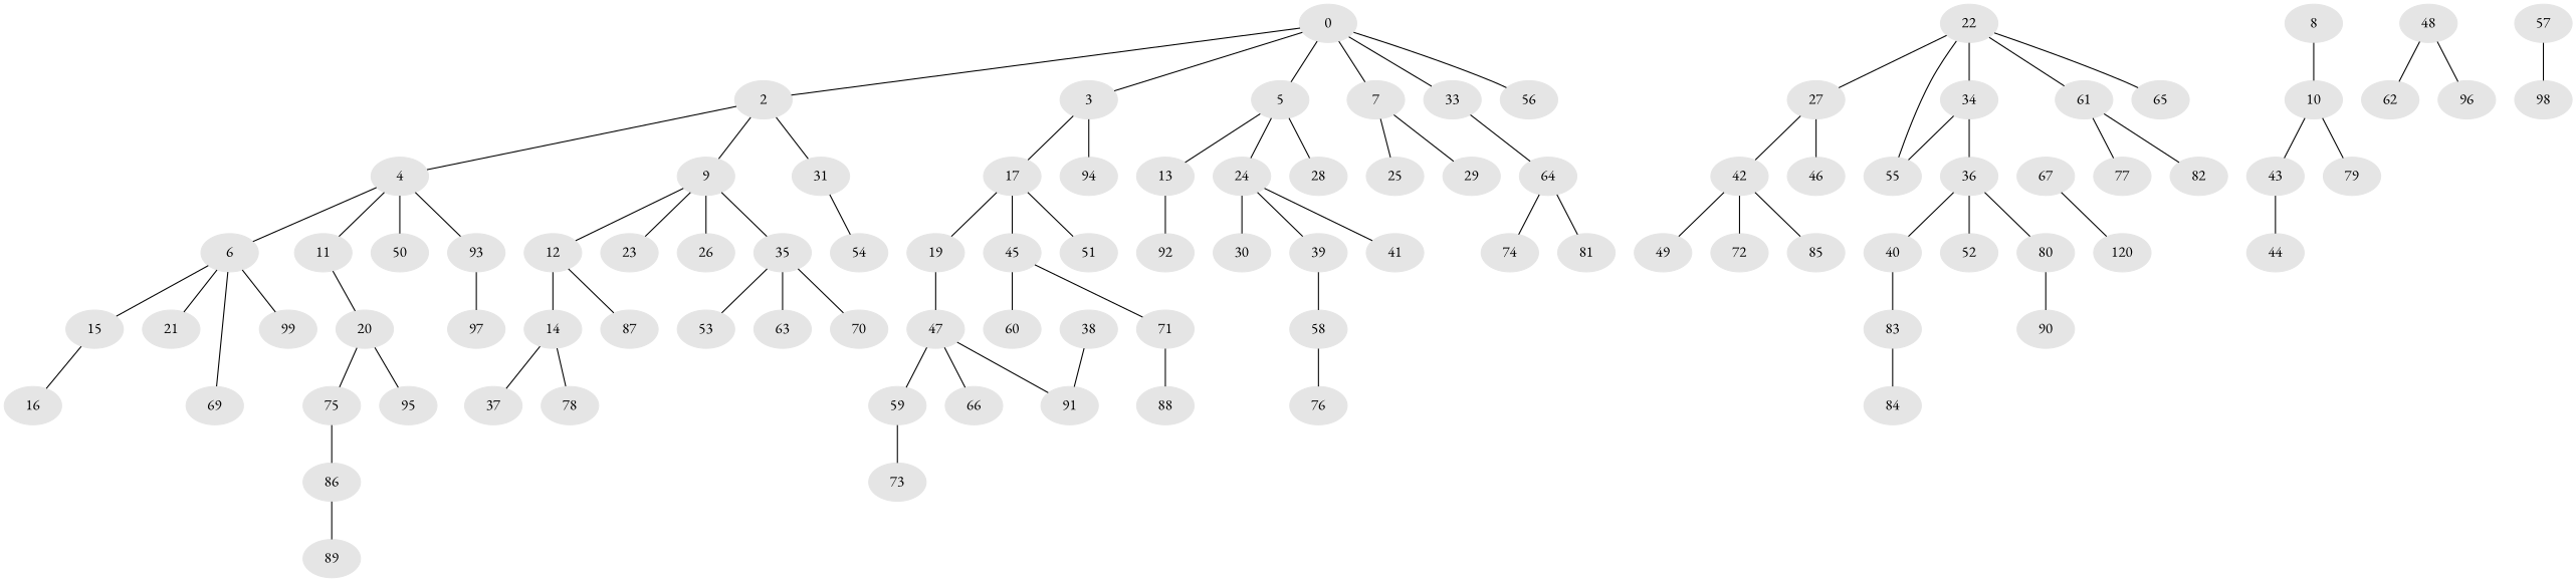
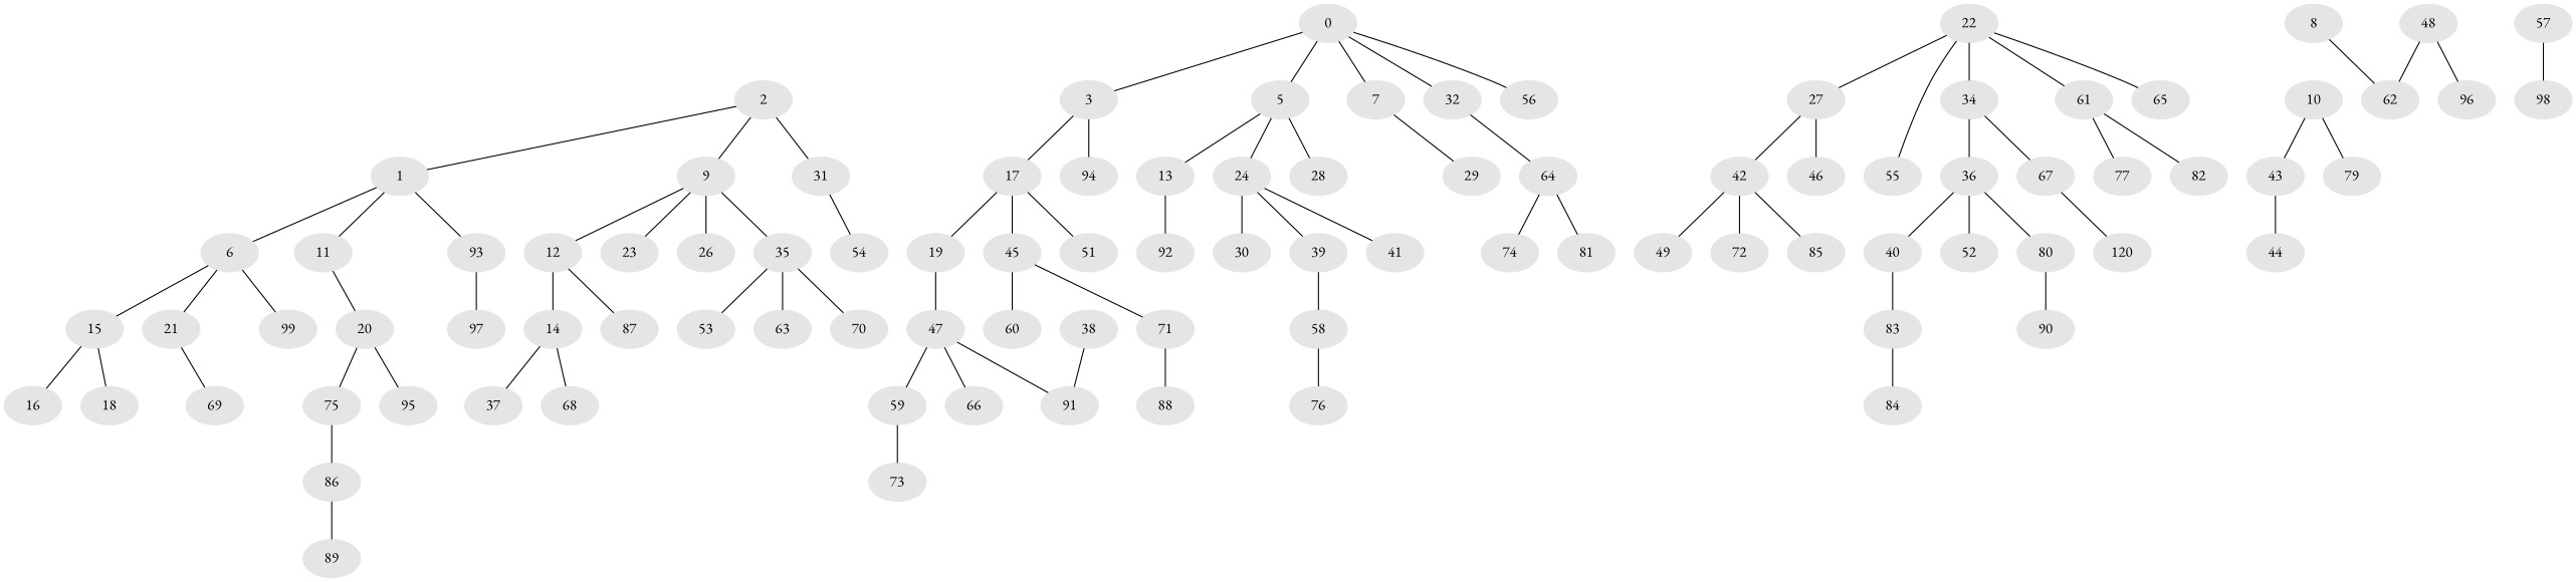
  graph {
    fontname="EB Garamond"
    node [color=gray90 fontname="EB Garamond" style=filled]
    edge [fontname="EB Garamond"]
    n1 [label=0]
    2
    3
    5
    7
-   32 [label=33]
+   32
    56
-   4
+   4 [label=1]
    9
    31
    17
    94
    13
    24
    28
-   25
    29
    64
    6
    11
-   50
    93
    12
    23
    26
    35
    54
    19
    45
    51
    15
    21
    69
    99
    20
    22
    27
    34
    55
    61
    65
    97
    8
    10
    92
    30
    39
    41
    16
+   18
    43
    79
    14
    87
    53
    63
    70
    44
    75
    95
    37
-   78
+   78 [label=68]
    48
    62
    96
    47
    60
    71
    91
    59
    66
    86
    42
    46
    36
    67
    77
    82
    58
    49
    72
    85
    38
    74
    81
    40
    52
    80
    n89 [label=120]
    83
    90
    76
    84
    88
    57
    98
    73
    89
-   n1 -- 2
    n1 -- 3
    n1 -- 5
    n1 -- 7
    n1 -- 32
    n1 -- 56
    2 -- 4
    2 -- 9
    2 -- 31
    3 -- 17
    3 -- 94
    5 -- 13
    5 -- 24
    5 -- 28
-   7 -- 25
    7 -- 29
    32 -- 64
    4 -- 6
    4 -- 11
-   4 -- 50
    4 -- 93
    9 -- 12
    9 -- 23
    9 -- 26
    9 -- 35
    31 -- 54
    17 -- 19
    17 -- 45
    17 -- 51
    13 -- 92
    24 -- 30
    24 -- 39
    24 -- 41
    64 -- 74
    64 -- 81
    6 -- 15
    6 -- 21
-   6 -- 69
+   21 -- 69
    6 -- 99
    11 -- 20
    93 -- 97
    12 -- 14
    12 -- 87
    35 -- 53
    35 -- 63
    35 -- 70
    19 -- 47
    45 -- 60
    45 -- 71
    15 -- 16
+   15 -- 18
    20 -- 75
    20 -- 95
    22 -- 27
    22 -- 34
    22 -- 55
    22 -- 61
    22 -- 65
    27 -- 42
    27 -- 46
    34 -- 36
-   34 -- 55
+   34 -- 67
    61 -- 77
    61 -- 82
-   8 -- 10
+   8 -- 62
    10 -- 43
    10 -- 79
    39 -- 58
    43 -- 44
    14 -- 37
    14 -- 78
    75 -- 86
    48 -- 62
    48 -- 96
    47 -- 91
    47 -- 59
    47 -- 66
    71 -- 88
    59 -- 73
    86 -- 89
    42 -- 49
    42 -- 72
    42 -- 85
    36 -- 40
    36 -- 52
    36 -- 80
    67 -- n89
    58 -- 76
    38 -- 91
    40 -- 83
    80 -- 90
    83 -- 84
    57 -- 98
  }
